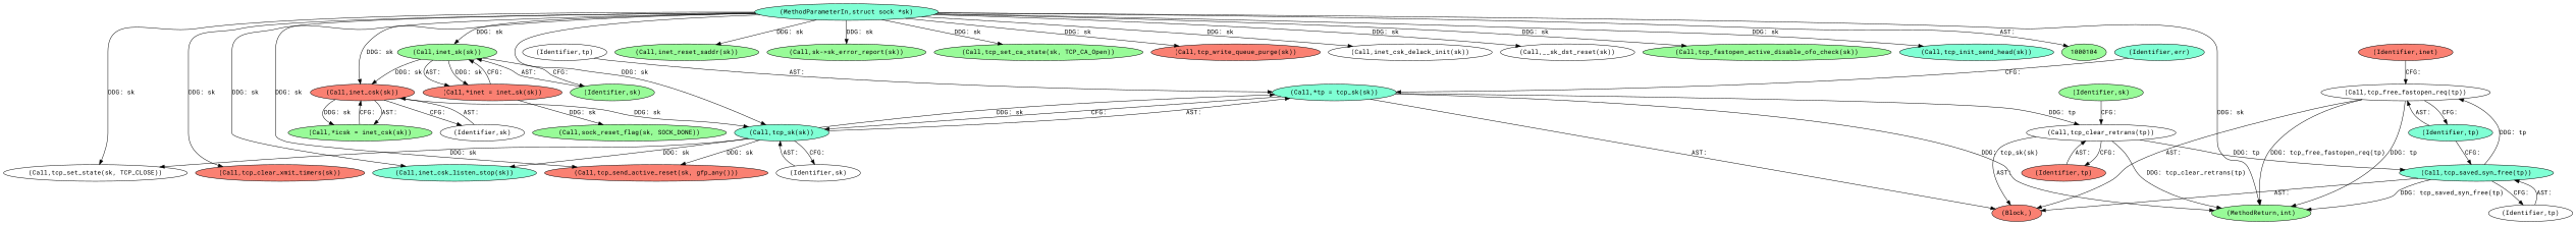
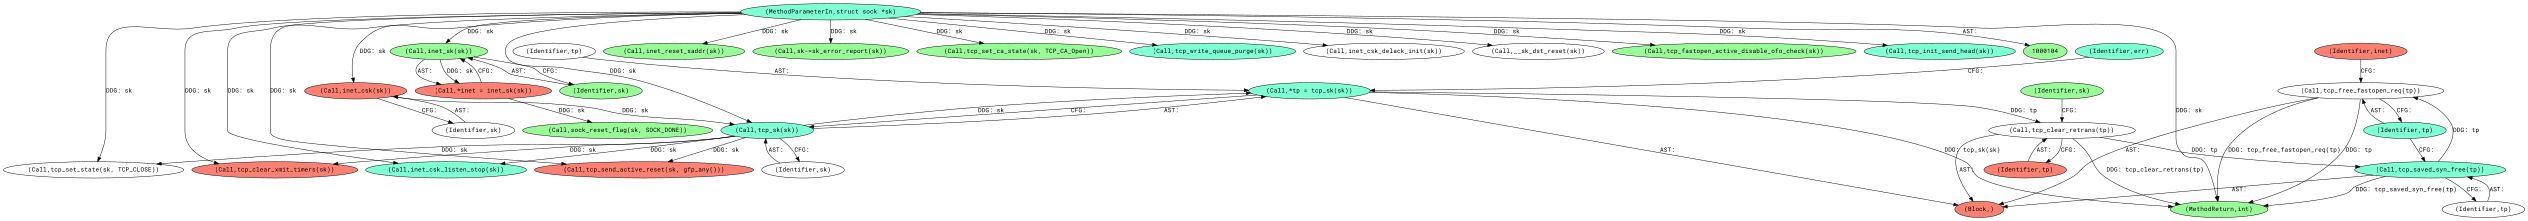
  digraph {
    fontname="Roboto Mono"
    node [fillcolor=palegreen fontname="Roboto Mono" style=filled]
    edge [fontname="Roboto Mono"]
    n1 [fillcolor=white label="(Call,tcp_free_fastopen_req(tp))"]
    n2 [fillcolor=aquamarine label="(Identifier,tp)"]
    n3 [fillcolor=salmon label="(Block,)"]
    n4 [label="(MethodReturn,int)"]
    n5 [fillcolor=aquamarine label="(Call,tcp_saved_syn_free(tp))"]
    n6 [fillcolor=white label="(Identifier,tp)"]
    n7 [fillcolor=white label="(Call,tcp_clear_retrans(tp))"]
    n8 [fillcolor=salmon label="(Identifier,tp)"]
    n9 [fillcolor=aquamarine label="(Call,*tp = tcp_sk(sk))"]
    n10 [fillcolor=aquamarine label="(Call,tcp_sk(sk))"]
    n11 [fillcolor=white label="(Call,tcp_set_state(sk, TCP_CLOSE))"]
    n12 [fillcolor=salmon label="(Call,tcp_clear_xmit_timers(sk))"]
    n13 [fillcolor=aquamarine label="(Call,inet_csk_listen_stop(sk))"]
    n14 [fillcolor=salmon label="(Call,tcp_send_active_reset(sk, gfp_any()))"]
    n15 [fillcolor=white label="(Identifier,sk)"]
    n16 [fillcolor=salmon label="(Call,inet_csk(sk))"]
-   n17 [label="(Call,*icsk = inet_csk(sk))"]
    n18 [fillcolor=white label="(Identifier,sk)"]
    n19 [label="(Call,inet_sk(sk))"]
    n20 [label="(Identifier,sk)"]
    n21 [fillcolor=salmon label="(Call,*inet = inet_sk(sk))"]
    n22 [label="(Call,sock_reset_flag(sk, SOCK_DONE))"]
    n23 [fillcolor=aquamarine label="(MethodParameterIn,struct sock *sk)"]
    n24 [label="(Call,inet_reset_saddr(sk))"]
    n25 [label="(Call,sk->sk_error_report(sk))"]
    n26 [label="(Call,tcp_set_ca_state(sk, TCP_CA_Open))"]
-   n27 [fillcolor=salmon label="(Call,tcp_write_queue_purge(sk))"]
+   n27 [fillcolor=aquamarine label="(Call,tcp_write_queue_purge(sk))"]
    n28 [fillcolor=white label="(Call,inet_csk_delack_init(sk))"]
    n29 [fillcolor=white label="(Call,__sk_dst_reset(sk))"]
    n30 [label="(Call,tcp_fastopen_active_disable_ofo_check(sk))"]
    n31 [fillcolor=aquamarine label="(Call,tcp_init_send_head(sk))"]
    1000104
    n33 [fillcolor=salmon label="(Identifier,inet)"]
    n34 [fillcolor=aquamarine label="(Identifier,err)"]
    n35 [fillcolor=white label="(Identifier,tp)"]
    n36 [label="(Identifier,sk)"]
    n1 -> n2 [label="CFG: "]
    n1 -> n3 [label="AST: "]
    n1 -> n4 [label="DDG: tcp_free_fastopen_req(tp)"]
    n1 -> n4 [label="DDG: tp"]
    n2 -> n1 [label="AST: "]
    n2 -> n5 [label="CFG: "]
    n5 -> n1 [label="DDG: tp"]
    n5 -> n3 [label="AST: "]
    n5 -> n4 [label="DDG: tcp_saved_syn_free(tp)"]
    n5 -> n6 [label="CFG: "]
    n6 -> n5 [label="AST: "]
    n7 -> n3 [label="AST: "]
    n7 -> n4 [label="DDG: tcp_clear_retrans(tp)"]
    n7 -> n5 [label="DDG: tp"]
    n7 -> n8 [label="CFG: "]
    n8 -> n7 [label="AST: "]
    n9 -> n3 [label="AST: "]
    n9 -> n4 [label="DDG: tcp_sk(sk)"]
    n9 -> n7 [label="DDG: tp"]
    n9 -> n10 [label="CFG: "]
    n10 -> n9 [label="AST: "]
    n10 -> n9 [label="DDG: sk"]
    n10 -> n11 [label="DDG: sk"]
+   n10 -> n12 [label="DDG: sk"]
    n10 -> n13 [label="DDG: sk"]
    n10 -> n14 [label="DDG: sk"]
    n10 -> n15 [label="CFG: "]
    n15 -> n10 [label="AST: "]
    n16 -> n10 [label="DDG: sk"]
-   n16 -> n17 [label="AST: "]
-   n16 -> n17 [label="DDG: sk"]
    n16 -> n18 [label="CFG: "]
-   n17 -> n16 [label="CFG: "]
    n18 -> n16 [label="AST: "]
-   n19 -> n16 [label="DDG: sk"]
    n19 -> n20 [label="CFG: "]
    n19 -> n21 [label="AST: "]
    n19 -> n21 [label="DDG: sk"]
    n20 -> n19 [label="AST: "]
    n21 -> n19 [label="CFG: "]
    n21 -> n22 [label="DDG: sk"]
    n23 -> n4 [label="DDG: sk"]
    n23 -> n10 [label="DDG: sk"]
    n23 -> n11 [label="DDG: sk"]
    n23 -> n12 [label="DDG: sk"]
    n23 -> n13 [label="DDG: sk"]
    n23 -> n14 [label="DDG: sk"]
    n23 -> n16 [label="DDG: sk"]
    n23 -> n19 [label="DDG: sk"]
    n23 -> n24 [label="DDG: sk"]
    n23 -> n25 [label="DDG: sk"]
    n23 -> n26 [label="DDG: sk"]
    n23 -> n27 [label="DDG: sk"]
    n23 -> n28 [label="DDG: sk"]
    n23 -> n29 [label="DDG: sk"]
    n23 -> n30 [label="DDG: sk"]
    n23 -> n31 [label="DDG: sk"]
    n23 -> 1000104 [label="AST: "]
    n33 -> n1 [label="CFG: "]
    n34 -> n9 [label="CFG: "]
    n35 -> n9 [label="AST: "]
    n36 -> n7 [label="CFG: "]
  }
